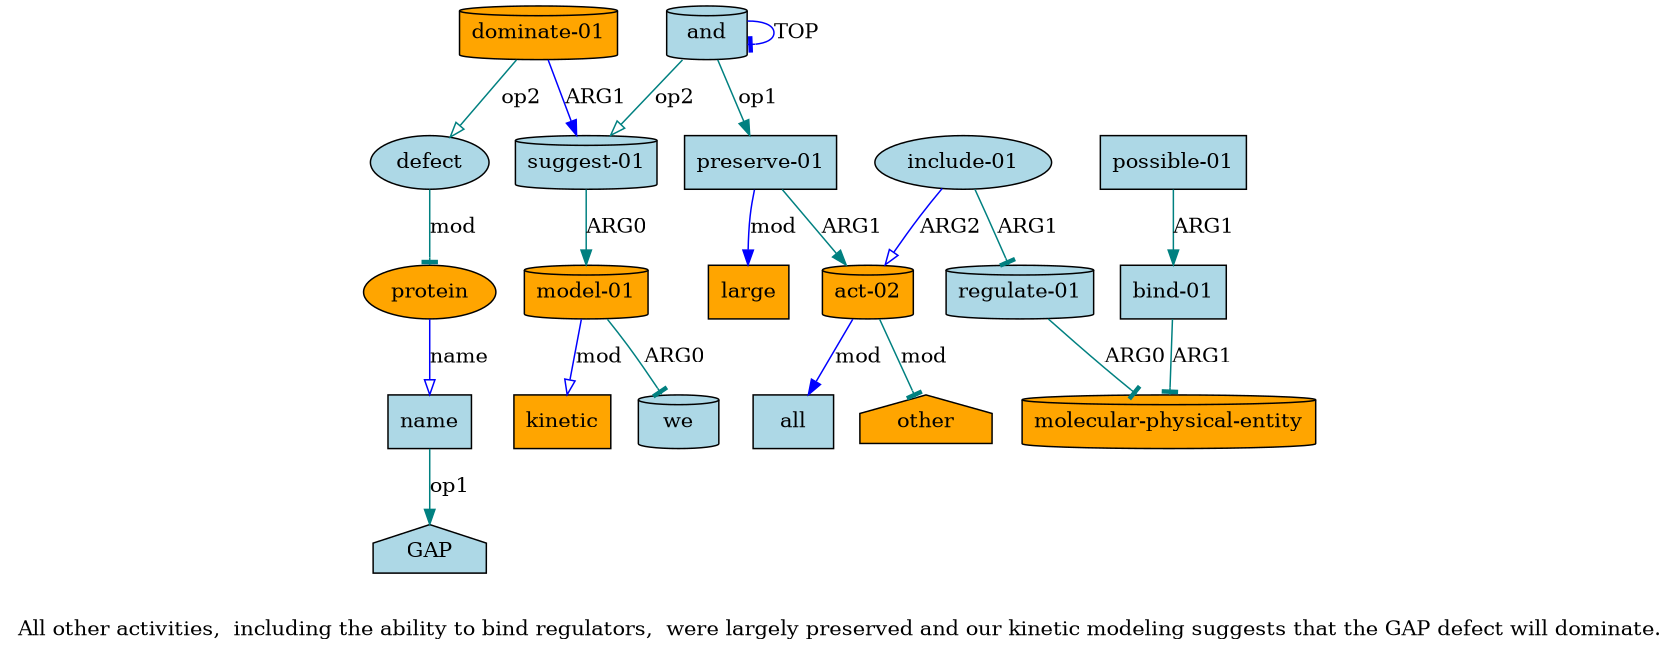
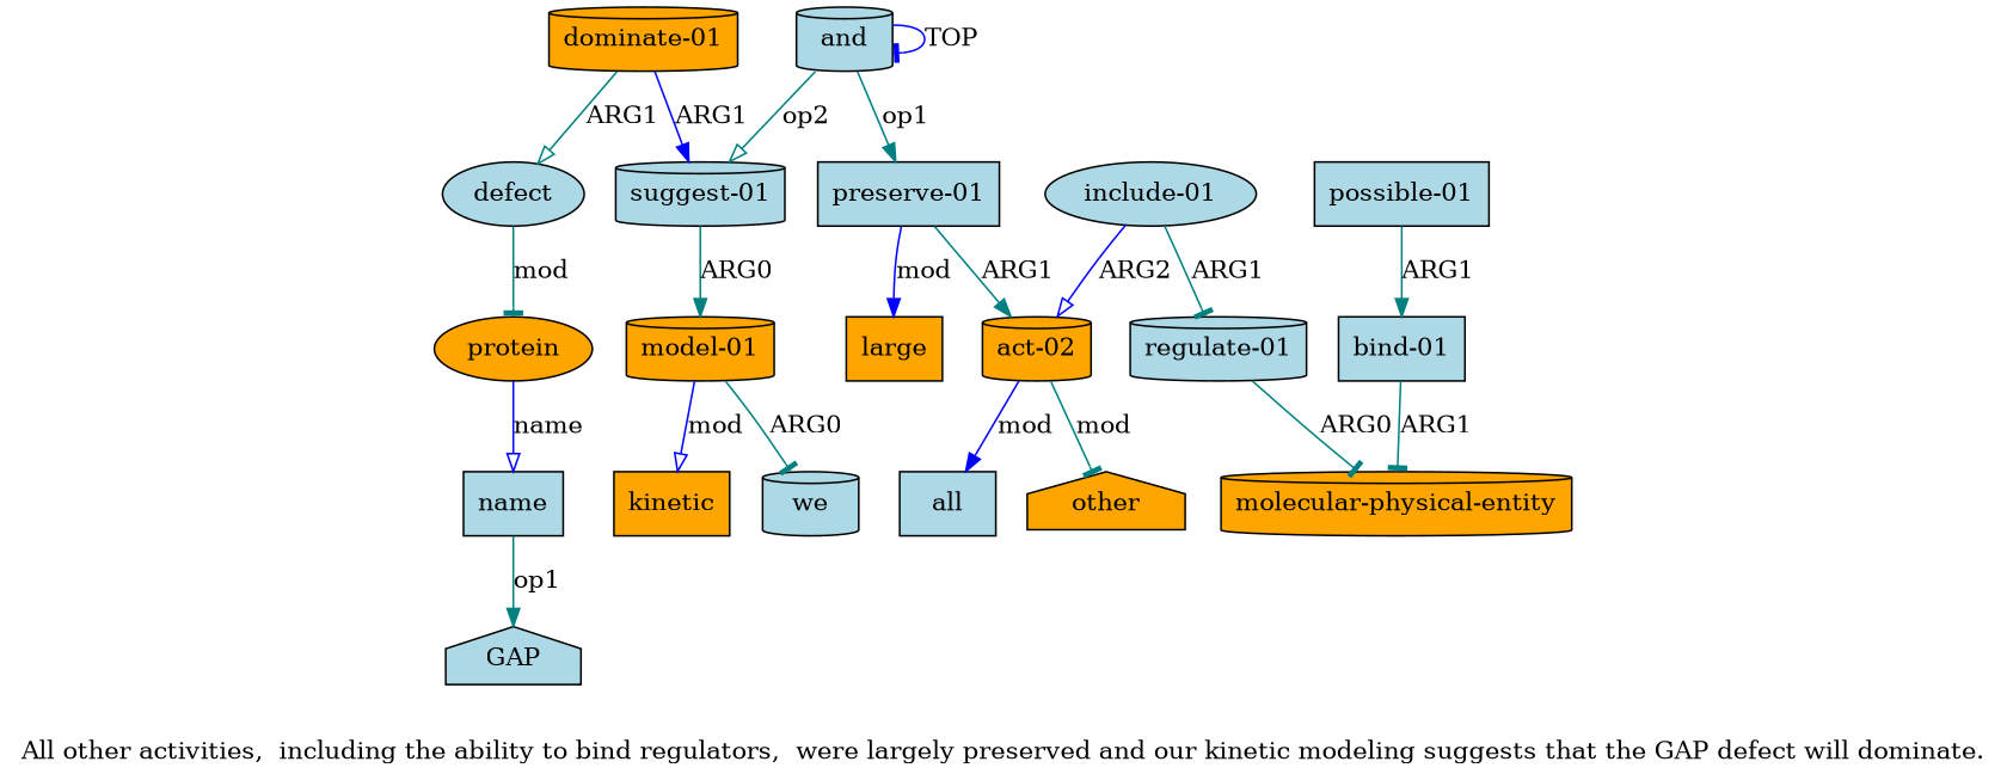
  digraph {
    label="All other activities,  including the ability to bind regulators,  were largely preserved and our kinetic modeling suggests that the GAP defect will dominate."
    node [color=black fillcolor=lightblue shape=cylinder style=filled]
    edge [arrowhead=normal color=teal gold_label=ARG1 test_label=ARG1]
    n1 [fillcolor=orange gold_ind=15 gold_label="dominate-01" label="dominate-01" test_ind=15 test_label="dominate-01"]
    n2 [gold_ind=16 gold_label=defect label=defect shape=ellipse test_ind=16 test_label=defect]
    n3 [gold_ind=11 gold_label="suggest-01" label="suggest-01" test_ind=11 test_label="suggest-01"]
    n4 [fillcolor=orange gold_ind=17 gold_label=protein label=protein shape=ellipse test_ind=17 test_label=protein]
    n5 [gold_ind=18 gold_label=name label=name shape=box test_ind=18 test_label=name]
    n6 [fillcolor=orange gold_ind=14 gold_label=kinetic label=kinetic shape=box test_ind=14 test_label=kinetic]
    n7 [gold_ind=-1 gold_label=GAP label=GAP shape=house test_ind=-1 test_label=GAP]
    n8 [fillcolor=orange gold_ind=12 gold_label="model-01" label="model-01" test_ind=12 test_label="model-01"]
    n9 [gold_ind=13 gold_label=we label=we test_ind=13 test_label=we]
    n10 [fillcolor=orange gold_ind=10 gold_label=large label=large shape=box test_ind=10 test_label=large]
    n11 [gold_ind=1 gold_label="preserve-01" label="preserve-01" shape=box test_ind=1 test_label="preserve-01"]
    n12 [fillcolor=orange gold_ind=2 gold_label="act-02" label="act-02" test_ind=2 test_label="act-02"]
    n13 [gold_ind=3 gold_label=all label=all shape=box test_ind=3 test_label=all]
    n14 [fillcolor=orange gold_ind=4 gold_label=other label=other shape=house test_ind=4 test_label=other]
    n15 [gold_ind=0 gold_label=and label=and test_ind=0 test_label=and]
    n16 [gold_ind=5 gold_label="include-01" label="include-01" shape=ellipse test_ind=5 test_label="include-01"]
    n17 [gold_ind=9 gold_label="regulate-01" label="regulate-01" test_ind=9 test_label="regulate-01"]
    n18 [gold_ind=6 gold_label="possible-01" label="possible-01" shape=box test_ind=6 test_label="possible-01"]
    n19 [gold_ind=7 gold_label="bind-01" label="bind-01" shape=box test_ind=7 test_label="bind-01"]
    n20 [fillcolor=orange gold_ind=8 gold_label="molecular-physical-entity" label="molecular-physical-entity" test_ind=8 test_label="molecular-physical-entity"]
-   n1 -> n2 [arrowhead=onormal label=op2]
+   n1 -> n2 [arrowhead=onormal label=ARG1]
    n1 -> n3 [color=blue label=ARG1]
    n2 -> n4 [arrowhead=tee gold_label=mod label=mod test_label=mod]
    n3 -> n8 [gold_label=ARG0 label=ARG0 test_label=ARG0]
    n4 -> n5 [arrowhead=onormal color=blue gold_label=name label=name test_label=name]
    n5 -> n7 [gold_label=op1 label=op1 test_label=op1]
    n8 -> n6 [arrowhead=onormal color=blue gold_label=mod label=mod test_label=mod]
    n8 -> n9 [arrowhead=tee gold_label=ARG0 label=ARG0 test_label=ARG0]
    n11 -> n10 [color=blue gold_label=mod label=mod test_label=mod]
    n11 -> n12 [label=ARG1]
    n12 -> n13 [color=blue gold_label=mod label=mod test_label=mod]
    n12 -> n14 [arrowhead=tee gold_label=mod label=mod test_label=mod]
    n15 -> n3 [arrowhead=onormal gold_label=op2 label=op2 test_label=op2]
    n15 -> n11 [gold_label=op1 label=op1 test_label=op1]
    n15 -> n15 [arrowhead=tee color=blue gold_label=TOP label=TOP test_label=TOP]
    n16 -> n12 [arrowhead=onormal color=blue gold_label=ARG2 label=ARG2 test_label=ARG2]
    n16 -> n17 [arrowhead=tee label=ARG1]
    n17 -> n20 [arrowhead=tee gold_label=ARG0 label=ARG0 test_label=ARG0]
    n18 -> n19 [label=ARG1]
    n19 -> n20 [arrowhead=tee label=ARG1]
  }
